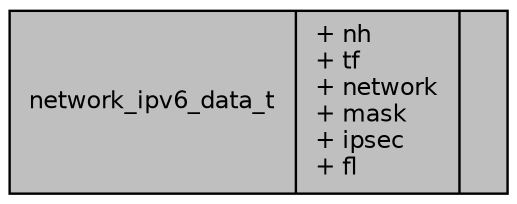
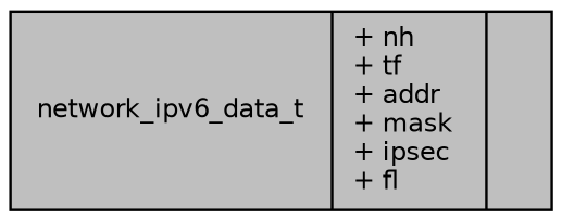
  digraph {
    rankdir=LR
-   n1 [color=black fillcolor=grey75 fontcolor=black fontname=Helvetica fontsize=10 height=0.2 label="{network_ipv6_data_t\n|+ nh\l+ tf\l+ network\l+ mask\l+ ipsec\l+ fl\l|}" shape=record style=filled width=0.4]
+   n1 [color=black fillcolor=grey75 fontcolor=black fontname=Helvetica fontsize=10 height=0.2 label="{network_ipv6_data_t\n|+ nh\l+ tf\l+ addr\l+ mask\l+ ipsec\l+ fl\l|}" shape=record style=filled width=0.4]
  }
